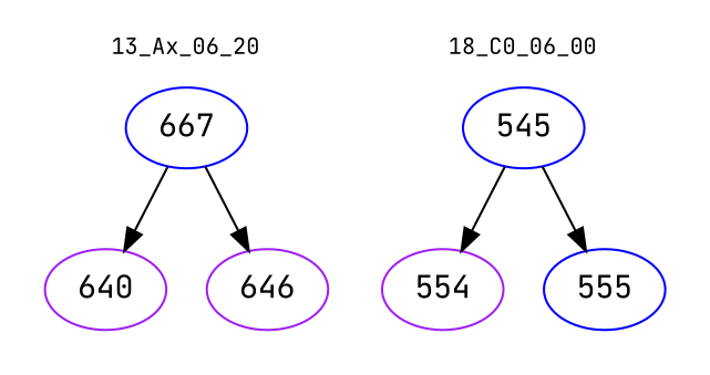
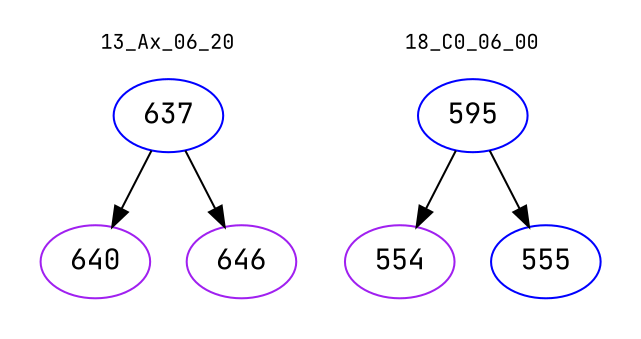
  digraph {
    fontname="JetBrains Mono"
    node [color=blue fontname="JetBrains Mono"]
    edge [color=black fontname="JetBrains Mono"]
-   n1 [label=667]
+   n1 [label=637]
    n2 [color=purple label=640]
    n3 [color=purple label=646]
-   n4 [label=545]
+   n4 [label=595]
    n5 [color=purple label=554]
    n6 [label=555]
    subgraph cluster_1 {
      color=white
      fontsize=10
      label="13_Ax_06_20"
      n1
      n2
      n3
    }
    subgraph cluster_2 {
      color=white
      fontsize=10
      label="18_C0_06_00"
      n4
      n5
      n6
    }
    n1 -> n2
    n1 -> n3
    n4 -> n5
    n4 -> n6
  }
